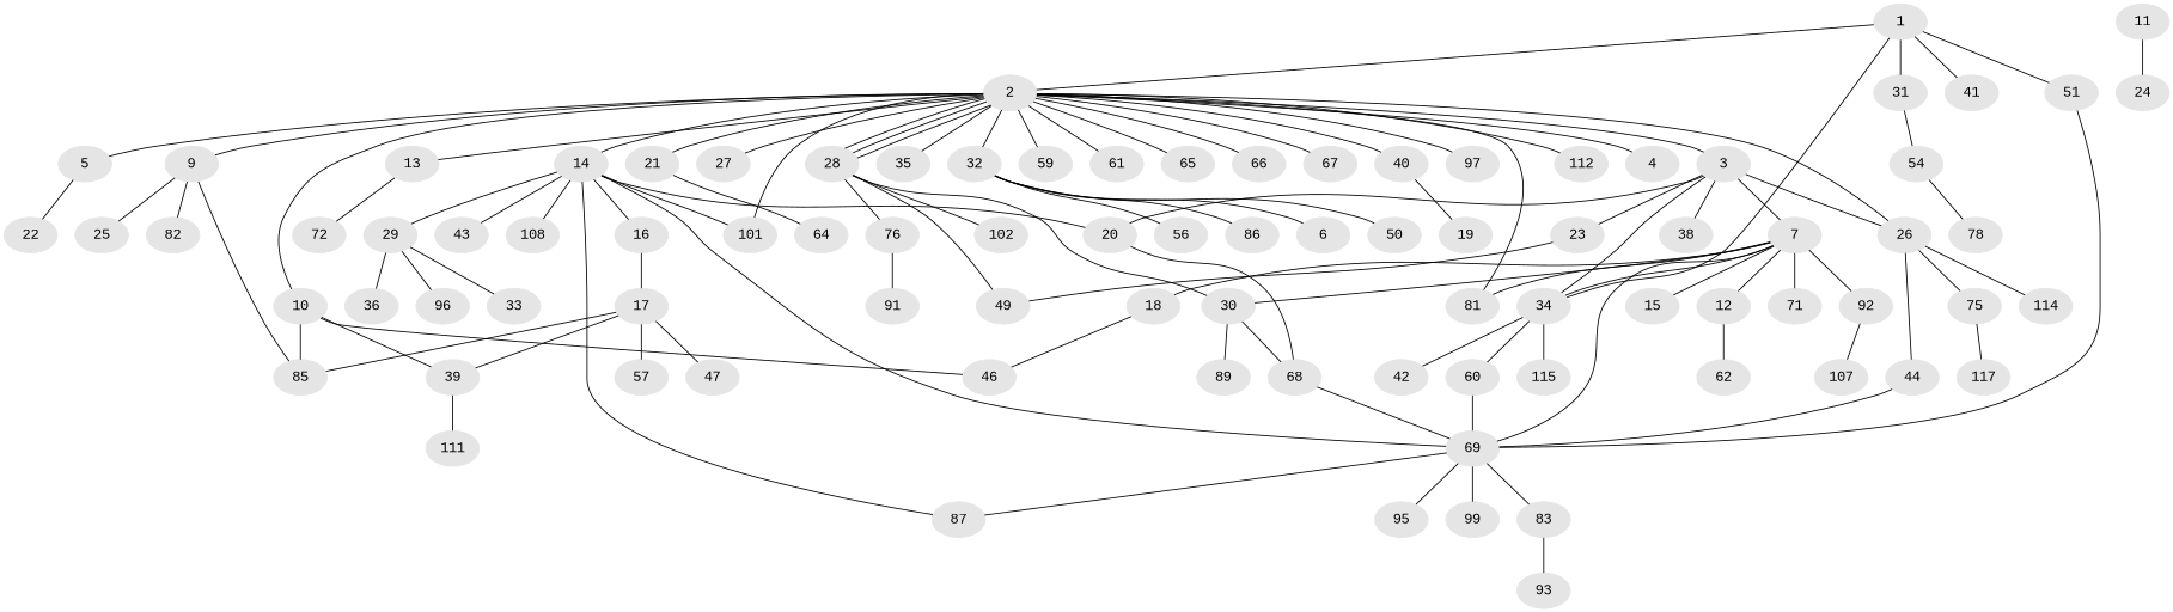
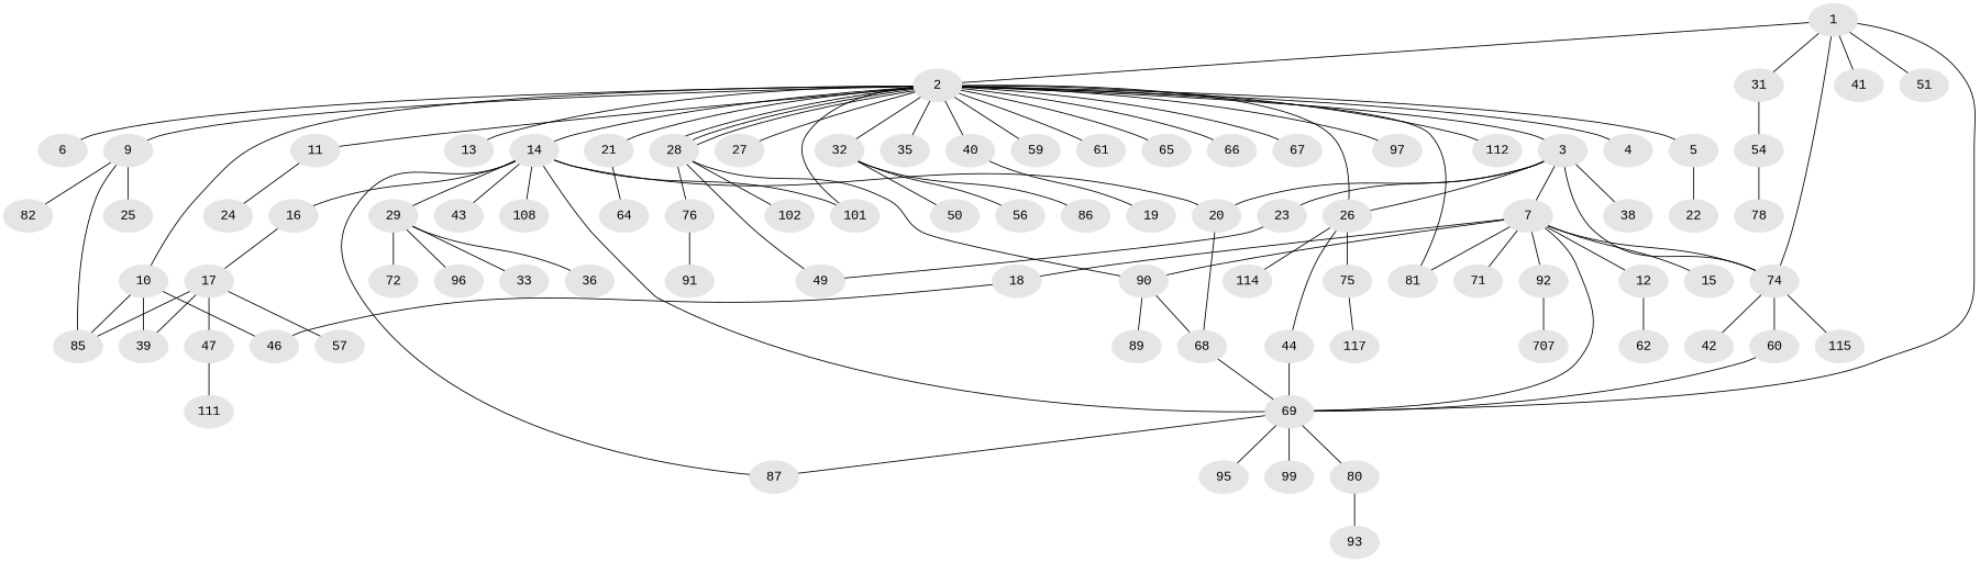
  graph {
    fontname="Liberation Mono"
    node [color=gray90 fontname="Liberation Mono" style=filled]
    edge [fontname="Liberation Mono"]
    1 [super="+118"]
    2 [super="+104"]
    31
-   34 [super="+98"]
+   34 [super="+98" label=74]
    41
    51
    69 [super="+77"]
    3 [super="+70"]
    4
    5
    6
    9 [super="+80"]
    10 [super="+88"]
    11 [super="+58"]
    13
    14 [super="+110"]
    21 [super="+74"]
    26 [super="+48"]
    27
    28 [super="+55"]
    32 [super="+105"]
    35
    40
    59
    61
    65 [super="+73"]
    66
    67
    81
    97
    101
    112
    54
    42
    60
    n36 [label=115]
    87
-   83 [super="+119"]
+   83 [super="+119" label=80]
    95
    99
    7 [super="+8"]
    20
    23 [super="+120"]
    38
    22 [super="+114"]
    25
    82
    85 [super="+106"]
    39 [super="+53"]
    46
    24
    16 [super="+63"]
    29 [super="+84"]
    43
    108
    64
    44
    75
    n59 [label=114]
-   30
+   30 [label=90]
    49
    76 [super="+109"]
    102
    50 [super="+90"]
    56
    86
    19
    12
    15
    18 [super="+45"]
    71 [super="+94"]
    92 [super="+115"]
    68 [super="+79"]
    62
    89
-   107
+   107 [label=707]
    111
    17 [super="+52"]
    33 [super="+37"]
    36
    72
    96
    47
    57 [super="+100"]
    117
    91
    78
    93 [super="+103"]
    1 -- 2
    1 -- 31
    1 -- 34
    1 -- 41
    1 -- 51
-   51 -- 69
+   1 -- 69
    2 -- 3
    2 -- 4
    2 -- 5
-   32 -- 6
+   2 -- 6
    2 -- 9
    2 -- 10
+   2 -- 11
    2 -- 13
    2 -- 14
    2 -- 21
    2 -- 26
    2 -- 27
    2 -- 28
    2 -- 28
    2 -- 28
    2 -- 32
    2 -- 35
    2 -- 40
    2 -- 59
    2 -- 61
    2 -- 65
    2 -- 66
    2 -- 67
    2 -- 81
    2 -- 97
    2 -- 101
    2 -- 112
    31 -- 54
    34 -- 42
    34 -- 60
    34 -- n36
    69 -- 87
    69 -- 83
    69 -- 95
    69 -- 99
    3 -- 34
    3 -- 26
    3 -- 7
    3 -- 20
    3 -- 23
    3 -- 38
    5 -- 22
    9 -- 25
    9 -- 82
    9 -- 85
    10 -- 85
    10 -- 39
    10 -- 46
    11 -- 24
    14 -- 69
    14 -- 101
    14 -- 87
    14 -- 20
    14 -- 16
    14 -- 29
    14 -- 43
    14 -- 108
    21 -- 64
    26 -- 44
    26 -- 75
    26 -- n59
    28 -- 30
    28 -- 49
    28 -- 76
    28 -- 102
    32 -- 50
    32 -- 56
    32 -- 86
    40 -- 19
    54 -- 78
    60 -- 69
    83 -- 93
    7 -- 34
    7 -- 69
    7 -- 81
    7 -- 30
    7 -- 12
    7 -- 15
    7 -- 18
    7 -- 71
    7 -- 92
    20 -- 68
    23 -- 49
-   39 -- 111
+   47 -- 111
    16 -- 17
    29 -- 33
    29 -- 36
-   13 -- 72
+   29 -- 72
    29 -- 96
    44 -- 69
    75 -- 117
    30 -- 68
    30 -- 89
    76 -- 91
    12 -- 62
    18 -- 46
    92 -- 107
    68 -- 69
    17 -- 85
    17 -- 39
    17 -- 47
    17 -- 57
  }
